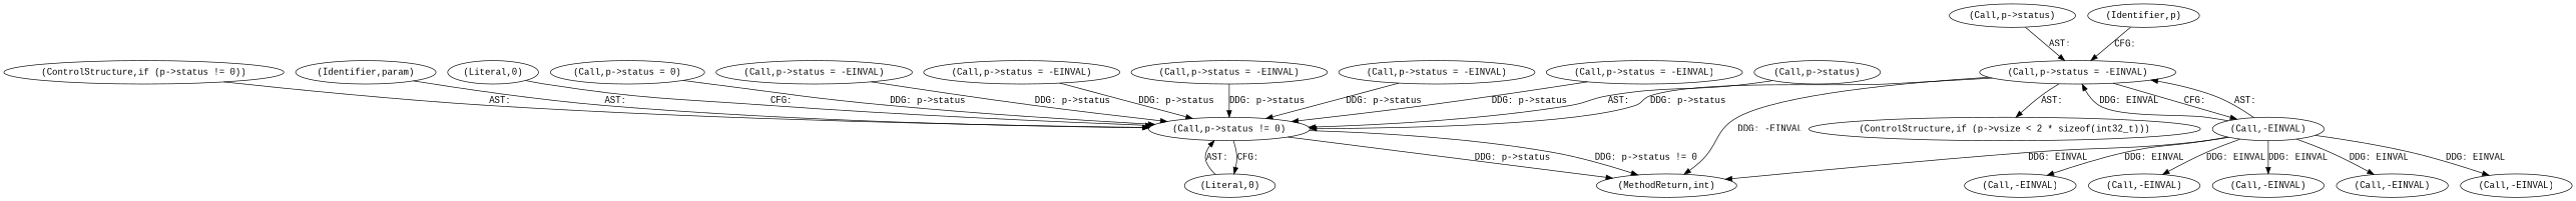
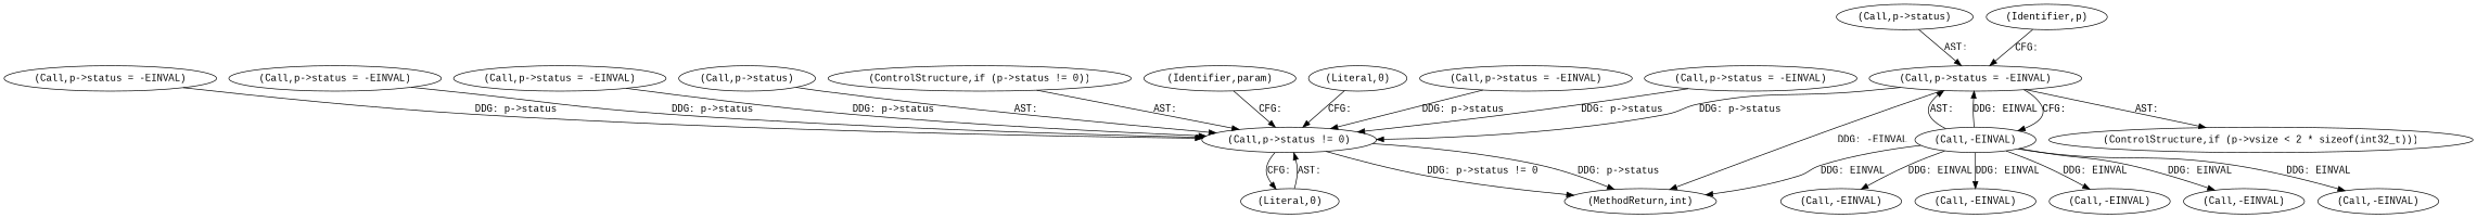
  digraph {
    fontname="Liberation Mono"
    node [fontname="Liberation Mono"]
    edge [fontname="Liberation Mono"]
    n1 [label="(Call,p->status = -EINVAL)"]
    n2 [label="(Call,-EINVAL)"]
    n3 [label="(Call,p->status != 0)"]
    n4 [label="(ControlStructure,if (p->vsize < 2 * sizeof(int32_t)))"]
    n5 [label="(MethodReturn,int)"]
    n6 [label="(Call,-EINVAL)"]
    n7 [label="(Call,-EINVAL)"]
    n8 [label="(Call,-EINVAL)"]
    n9 [label="(Call,-EINVAL)"]
    n10 [label="(Call,-EINVAL)"]
    n11 [label="(Literal,0)"]
    n12 [label="(ControlStructure,if (p->status != 0))"]
    n13 [label="(Identifier,param)"]
    n14 [label="(Call,p->status)"]
    n15 [label="(Literal,0)"]
-   n16 [label="(Call,p->status = 0)"]
    n17 [label="(Call,p->status = -EINVAL)"]
    n18 [label="(Call,p->status = -EINVAL)"]
    n19 [label="(Call,p->status = -EINVAL)"]
    n20 [label="(Identifier,p)"]
    n21 [label="(Call,p->status = -EINVAL)"]
    n22 [label="(Call,p->status = -EINVAL)"]
    n23 [label="(Call,p->status)"]
    n1 -> n2 [label="CFG: "]
    n1 -> n3 [label="DDG: p->status"]
    n1 -> n4 [label="AST: "]
    n1 -> n5 [label="DDG: -EINVAL"]
    n2 -> n1 [label="AST: "]
    n2 -> n1 [label="DDG: EINVAL"]
    n2 -> n5 [label="DDG: EINVAL"]
    n2 -> n6 [label="DDG: EINVAL"]
    n2 -> n7 [label="DDG: EINVAL"]
    n2 -> n8 [label="DDG: EINVAL"]
    n2 -> n9 [label="DDG: EINVAL"]
    n2 -> n10 [label="DDG: EINVAL"]
    n3 -> n5 [label="DDG: p->status"]
    n3 -> n5 [label="DDG: p->status != 0"]
    n3 -> n11 [label="CFG: "]
    n11 -> n3 [label="AST: "]
    n12 -> n3 [label="AST: "]
-   n13 -> n3 [label="AST: "]
+   n13 -> n3 [label="CFG: "]
    n14 -> n1 [label="AST: "]
    n15 -> n3 [label="CFG: "]
-   n16 -> n3 [label="DDG: p->status"]
    n17 -> n3 [label="DDG: p->status"]
    n18 -> n3 [label="DDG: p->status"]
    n19 -> n3 [label="DDG: p->status"]
    n20 -> n1 [label="CFG: "]
    n21 -> n3 [label="DDG: p->status"]
    n22 -> n3 [label="DDG: p->status"]
    n23 -> n3 [label="AST: "]
  }
